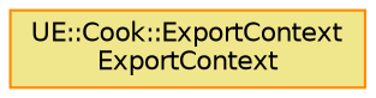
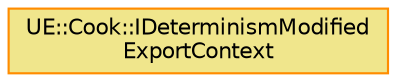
  digraph {
    rankdir=LR
-   n1 [color=darkorange fillcolor=khaki fontname=Helvetica fontsize=10 height=0.2 label="UE::Cook::ExportContext\lExportContext" shape=box style=filled width=0.4]
+   n1 [color=darkorange fillcolor=khaki fontname=Helvetica fontsize=10 height=0.2 label="UE::Cook::IDeterminismModified\lExportContext" shape=box style=filled width=0.4]
  }
